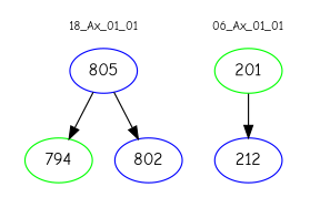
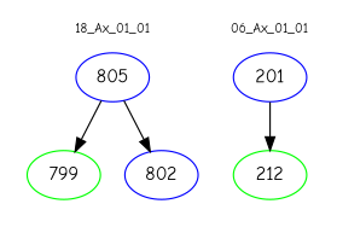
  digraph {
    fontname="Comic Neue"
    node [color=blue fontname="Comic Neue"]
    edge [color=black fontname="Comic Neue"]
    n1 [label=805]
-   n2 [color=green label=794]
+   n2 [color=green label=799]
    n3 [label=802]
-   n4 [color=green label=201]
-   n5 [label=212]
+   n4 [label=201]
+   n5 [color=green label=212]
    subgraph cluster_1 {
      color=white
      fontsize=10
      label="18_Ax_01_01"
      n1
      n2
      n3
    }
    subgraph cluster_2 {
      color=white
      fontsize=10
      label="06_Ax_01_01"
      n4
      n5
    }
    n1 -> n2
    n1 -> n3
    n4 -> n5
  }
